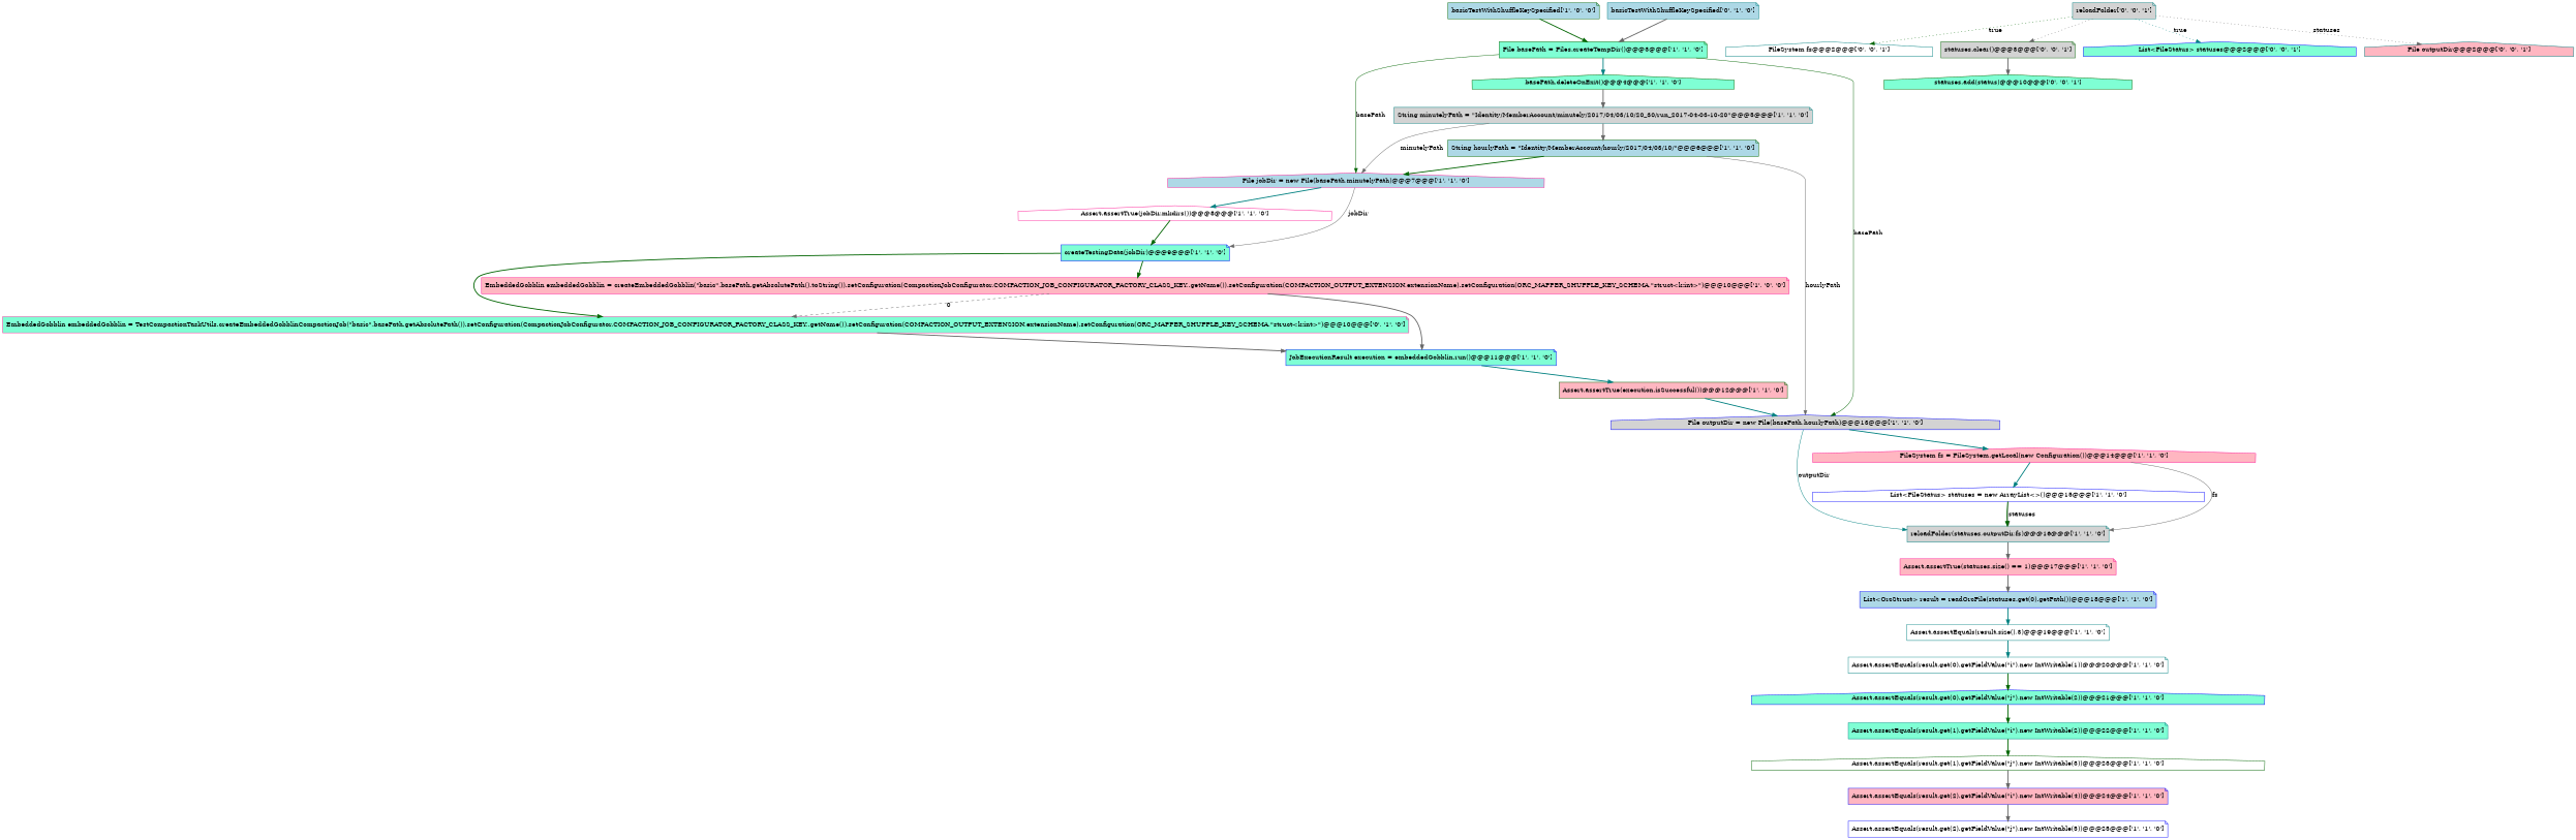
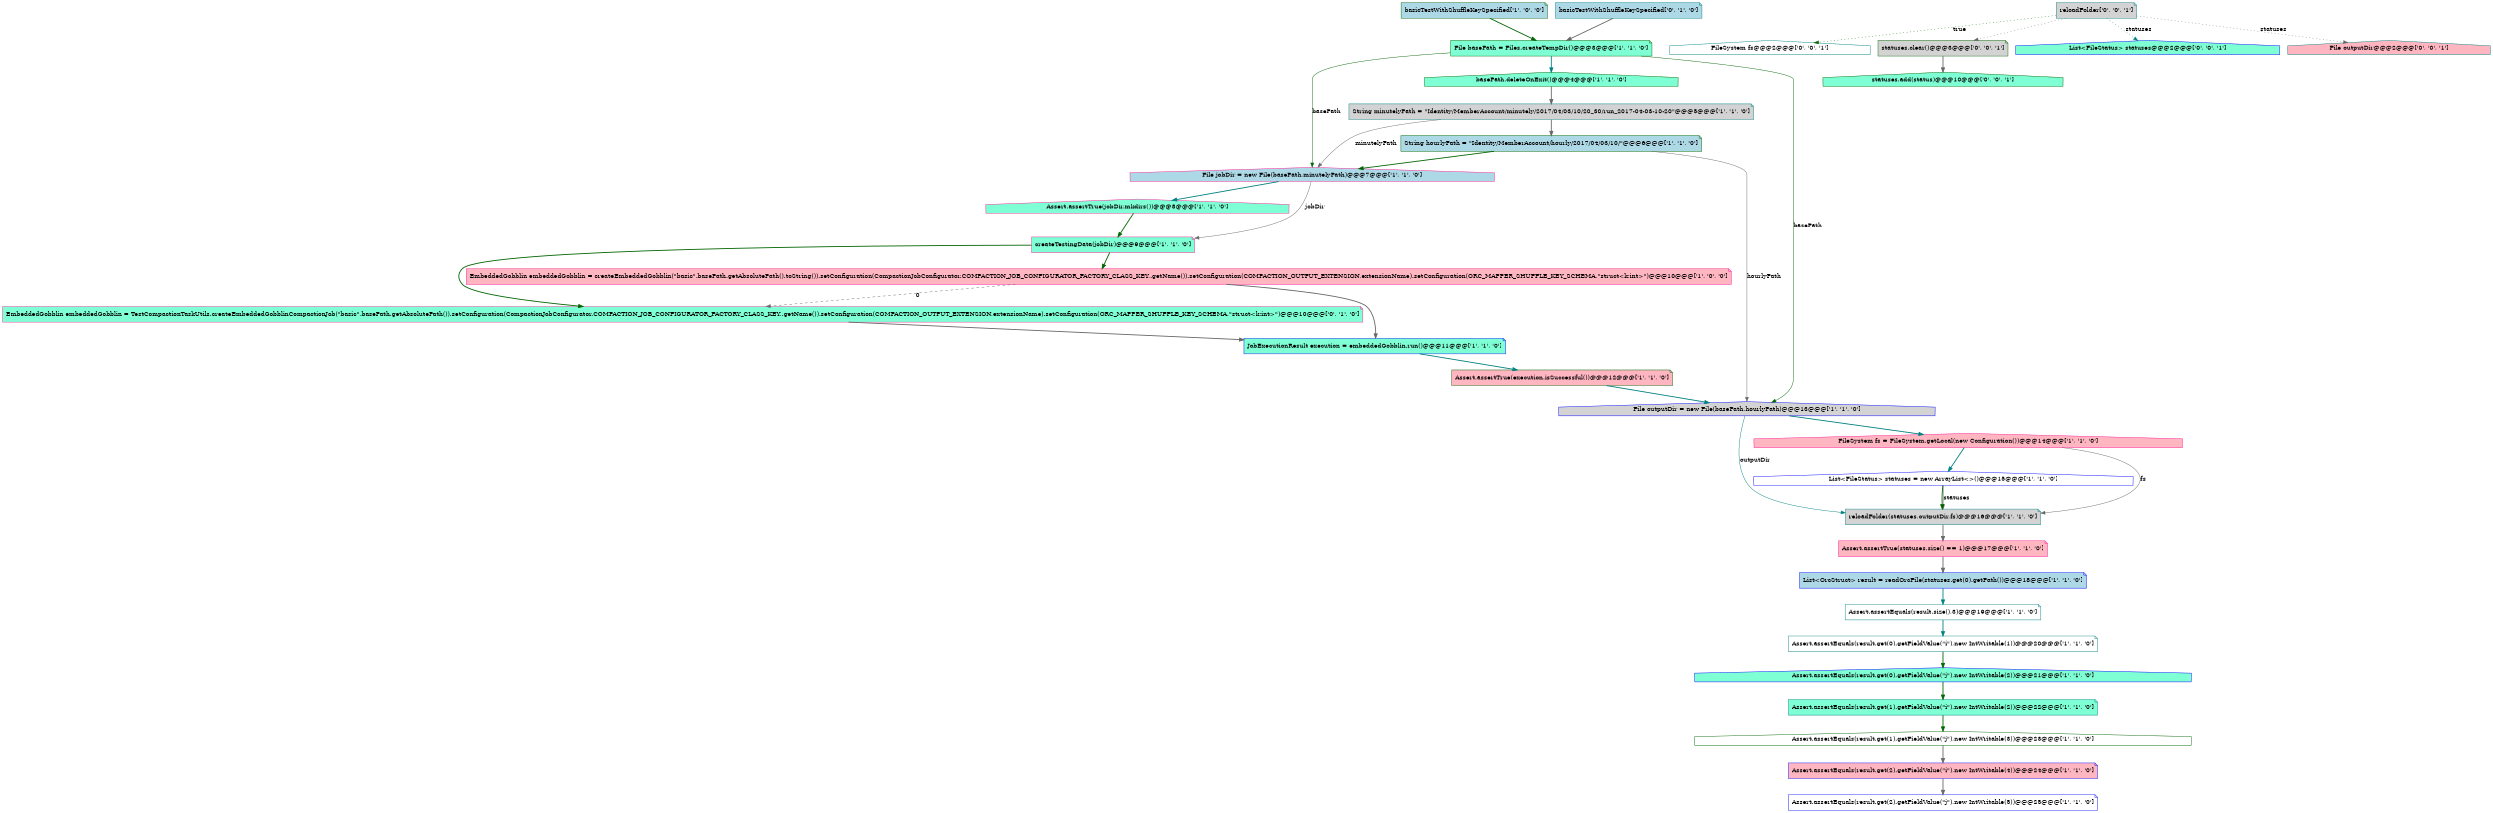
  digraph {
    node [color=teal fillcolor=aquamarine shape=note style=filled]
    edge [color=gray40 style=bold]
    n1 [label="Assert.assertEquals(result.get(1).getFieldValue(\"i\"),new IntWritable(2))@@@22@@@['1', '1', '0']"]
    n2 [color=darkgreen fillcolor=white label="Assert.assertEquals(result.get(1).getFieldValue(\"j\"),new IntWritable(3))@@@23@@@['1', '1', '0']" shape=house]
    n3 [color=blue fillcolor=lightpink label="Assert.assertEquals(result.get(2).getFieldValue(\"i\"),new IntWritable(4))@@@24@@@['1', '1', '0']"]
    n4 [color=deeppink label="EmbeddedGobblin embeddedGobblin = TestCompactionTaskUtils.createEmbeddedGobblinCompactionJob(\"basic\",basePath.getAbsolutePath()).setConfiguration(CompactionJobConfigurator.COMPACTION_JOB_CONFIGURATOR_FACTORY_CLASS_KEY,.getName()).setConfiguration(COMPACTION_OUTPUT_EXTENSION,extensionName).setConfiguration(ORC_MAPPER_SHUFFLE_KEY_SCHEMA,\"struct<k:int>\")@@@10@@@['0', '1', '0']"]
    n5 [color=blue label="JobExecutionResult execution = embeddedGobblin.run()@@@11@@@['1', '1', '0']"]
    n6 [color=darkgreen fillcolor=lightpink label="Assert.assertTrue(execution.isSuccessful())@@@12@@@['1', '1', '0']"]
-   n7 [color=deeppink fillcolor=white label="Assert.assertTrue(jobDir.mkdirs())@@@8@@@['1', '1', '0']" shape=house]
-   n8 [color=blue label="createTestingData(jobDir)@@@9@@@['1', '1', '0']"]
+   n7 [color=deeppink label="Assert.assertTrue(jobDir.mkdirs())@@@8@@@['1', '1', '0']" shape=house]
+   n8 [color=deeppink label="createTestingData(jobDir)@@@9@@@['1', '1', '0']"]
    n9 [color=deeppink fillcolor=lightpink label="EmbeddedGobblin embeddedGobblin = createEmbeddedGobblin(\"basic\",basePath.getAbsolutePath().toString()).setConfiguration(CompactionJobConfigurator.COMPACTION_JOB_CONFIGURATOR_FACTORY_CLASS_KEY,.getName()).setConfiguration(COMPACTION_OUTPUT_EXTENSION,extensionName).setConfiguration(ORC_MAPPER_SHUFFLE_KEY_SCHEMA,\"struct<k:int>\")@@@10@@@['1', '0', '0']"]
    n10 [color=darkgreen fillcolor=lightblue label="String hourlyPath = \"Identity/MemberAccount/hourly/2017/04/03/10/\"@@@6@@@['1', '1', '0']"]
    n11 [color=blue fillcolor=lightgrey label="File outputDir = new File(basePath,hourlyPath)@@@13@@@['1', '1', '0']" shape=house]
    n12 [color=deeppink fillcolor=lightblue label="File jobDir = new File(basePath,minutelyPath)@@@7@@@['1', '1', '0']" shape=house]
    n13 [color=deeppink fillcolor=lightpink label="FileSystem fs = FileSystem.getLocal(new Configuration())@@@14@@@['1', '1', '0']" shape=house]
    n14 [fillcolor=lightgrey label="reloadFolder(statuses,outputDir,fs)@@@16@@@['1', '1', '0']"]
    n15 [color=blue label="Assert.assertEquals(result.get(0).getFieldValue(\"j\"),new IntWritable(2))@@@21@@@['1', '1', '0']" shape=house]
    n16 [color=darkgreen fillcolor=lightblue label="basicTestWithShuffleKeySpecified['1', '0', '0']"]
    n17 [color=darkgreen label="File basePath = Files.createTempDir()@@@3@@@['1', '1', '0']"]
    n18 [color=darkgreen label="basePath.deleteOnExit()@@@4@@@['1', '1', '0']" shape=house]
    n19 [color=blue fillcolor=white label="Assert.assertEquals(result.get(2).getFieldValue(\"j\"),new IntWritable(5))@@@25@@@['1', '1', '0']"]
    n20 [fillcolor=white label="Assert.assertEquals(result.size(),3)@@@19@@@['1', '1', '0']"]
    n21 [fillcolor=white label="Assert.assertEquals(result.get(0).getFieldValue(\"i\"),new IntWritable(1))@@@20@@@['1', '1', '0']"]
    n22 [fillcolor=lightblue label="basicTestWithShuffleKeySpecified['0', '1', '0']"]
    n23 [color=deeppink fillcolor=lightpink label="Assert.assertTrue(statuses.size() == 1)@@@17@@@['1', '1', '0']"]
    n24 [color=blue fillcolor=lightblue label="List<OrcStruct> result = readOrcFile(statuses.get(0).getPath())@@@18@@@['1', '1', '0']"]
    n25 [color=blue fillcolor=white label="List<FileStatus> statuses = new ArrayList<>()@@@15@@@['1', '1', '0']" shape=house]
    n26 [fillcolor=white label="FileSystem fs@@@2@@@['0', '0', '1']" shape=house]
    n27 [fillcolor=lightgrey label="String minutelyPath = \"Identity/MemberAccount/minutely/2017/04/03/10/20_30/run_2017-04-03-10-20\"@@@5@@@['1', '1', '0']"]
    n28 [color=darkgreen fillcolor=lightgrey label="statuses.clear()@@@3@@@['0', '0', '1']"]
    n29 [color=darkgreen label="statuses.add(status)@@@10@@@['0', '0', '1']" shape=house]
    n30 [color=blue label="List<FileStatus> statuses@@@2@@@['0', '0', '1']" shape=house]
    n31 [fillcolor=lightpink label="File outputDir@@@2@@@['0', '0', '1']" shape=house]
    n32 [fillcolor=lightgrey label="reloadFolder['0', '0', '1']"]
    n1 -> n2 [color=darkgreen]
    n2 -> n3
    n3 -> n19
    n4 -> n5
    n5 -> n6 [color=teal]
    n6 -> n11 [color=teal]
    n7 -> n8 [color=darkgreen]
    n8 -> n4 [color=darkgreen]
    n8 -> n9 [color=darkgreen]
    n9 -> n4 [label=0 style=dashed]
    n9 -> n5
    n10 -> n11 [label=hourlyPath style=solid]
    n10 -> n12 [color=darkgreen]
    n11 -> n13 [color=teal]
    n11 -> n14 [color=teal label=outputDir style=solid]
    n12 -> n7 [color=teal]
    n12 -> n8 [label=jobDir style=solid]
    n13 -> n14 [label=fs style=solid]
    n13 -> n25 [color=teal]
    n14 -> n23
    n15 -> n1 [color=darkgreen]
    n16 -> n17 [color=darkgreen]
    n17 -> n11 [color=darkgreen label=basePath style=solid]
    n17 -> n12 [color=darkgreen label=basePath style=solid]
    n17 -> n18 [color=teal]
    n18 -> n27
    n20 -> n21 [color=teal]
    n21 -> n15 [color=darkgreen]
    n22 -> n17
    n23 -> n24
    n24 -> n20 [color=teal]
    n25 -> n14 [label=statuses style=solid]
    n25 -> n14 [color=darkgreen]
    n27 -> n10
    n27 -> n12 [label=minutelyPath style=solid]
    n28 -> n29
    n32 -> n26 [color=darkgreen label=true style=dotted]
    n32 -> n28 [style=dotted]
-   n32 -> n30 [color=teal label=true style=dotted]
+   n32 -> n30 [color=teal label=statuses style=dotted]
    n32 -> n31 [label=statuses style=dotted]
  }
